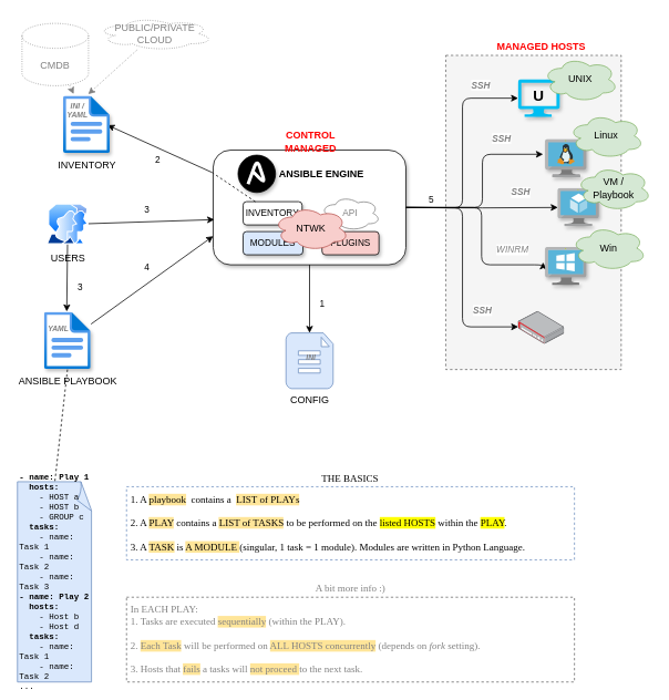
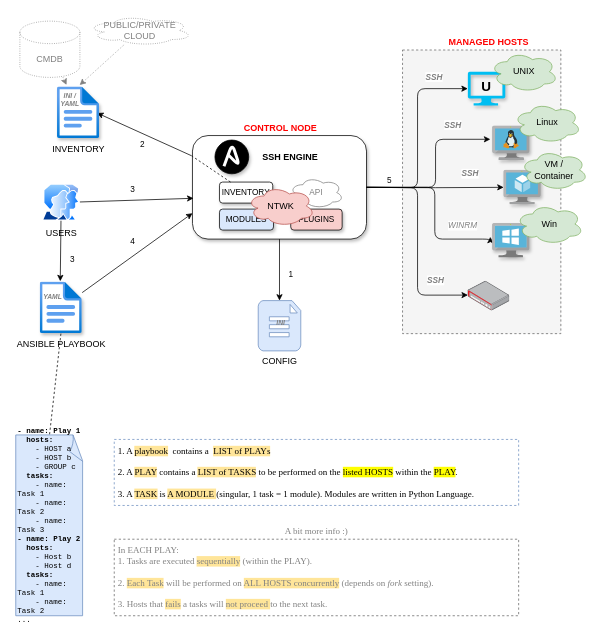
  <mxCell id="0" value="" />
  <mxCell id="1" style="" parent="0" />
  <mxCell id="2" value="" style="rounded=1;whiteSpace=wrap;html=1;shadow=1;strokeColor=#000000;fontColor=#000000;" parent="1" vertex="1"><mxGeometry x="256" y="180" width="232" height="138" as="geometry" /></mxCell>
  <mxCell id="3" value="A" style="group" parent="1" vertex="1" connectable="0"><mxGeometry x="286" y="186" width="45" height="45" as="geometry" /></mxCell>
  <mxCell id="4" value="" style="ellipse;whiteSpace=wrap;html=1;aspect=fixed;shadow=1;strokeColor=#000000;fillColor=#000000;fontColor=#000000;" parent="3" vertex="1"><mxGeometry width="45" height="45" as="geometry" /></mxCell>
  <mxCell id="5" value="" style="endArrow=none;html=1;shadow=0;strokeWidth=4;fontColor=#000000;strokeColor=#FFFFFF;" parent="3" edge="1"><mxGeometry width="50" height="50" relative="1" as="geometry"><mxPoint x="12" y="35" as="sourcePoint" /><mxPoint x="18" y="20" as="targetPoint" /><Array as="points"><mxPoint x="23" y="5" /><mxPoint x="33" y="35" /></Array></mxGeometry></mxCell>
- <mxCell id="6" value="ANSIBLE ENGINE" style="text;html=1;strokeColor=none;fillColor=none;align=center;verticalAlign=middle;whiteSpace=wrap;rounded=0;shadow=1;fontColor=#000000;fontStyle=1" parent="1" vertex="1"><mxGeometry x="323" y="197.5" width="127" height="22" as="geometry" /></mxCell>
+ <mxCell id="6" value="SSH ENGINE" style="text;html=1;strokeColor=none;fillColor=none;align=center;verticalAlign=middle;whiteSpace=wrap;rounded=0;shadow=1;fontColor=#000000;fontStyle=1" parent="1" vertex="1"><mxGeometry x="323" y="197.5" width="127" height="22" as="geometry" /></mxCell>
  <mxCell id="7" value="MODULES" style="rounded=1;whiteSpace=wrap;html=1;shadow=1;strokeColor=#000000;fillColor=#dae8fc;fontSize=11;fontColor=#000000;" parent="1" vertex="1"><mxGeometry x="292" y="278" width="72" height="28" as="geometry" /></mxCell>
  <mxCell id="8" value="PLUGINS" style="rounded=1;whiteSpace=wrap;html=1;shadow=1;strokeColor=#000000;fillColor=#f8cecc;fontSize=11;fontColor=#000000;" parent="1" vertex="1"><mxGeometry x="387" y="278" width="68.5" height="28" as="geometry" /></mxCell>
  <mxCell id="9" value="API" style="ellipse;shape=cloud;whiteSpace=wrap;html=1;shadow=0;fillColor=none;fontSize=11;fontColor=#808080;strokeColor=#808080;" parent="1" vertex="1"><mxGeometry x="385.25" y="235" width="72" height="42" as="geometry" /></mxCell>
  <mxCell id="10" value="INVENTORY" style="rounded=1;whiteSpace=wrap;html=1;shadow=1;strokeColor=#000000;fillColor=#ffffff;fontSize=11;fontColor=#000000;" parent="1" vertex="1"><mxGeometry x="292" y="242" width="71" height="28" as="geometry" /></mxCell>
- <mxCell id="11" value="CONTROL MANAGED" style="text;html=1;strokeColor=none;fillColor=none;align=center;verticalAlign=middle;whiteSpace=wrap;rounded=0;shadow=0;dashed=1;sketch=0;fontFamily=Helvetica;fontSize=12;fontColor=#FF0000;fontStyle=1;labelBorderColor=none;" parent="1" vertex="1"><mxGeometry x="312" y="160" width="123" height="20" as="geometry" /></mxCell>
+ <mxCell id="11" value="CONTROL NODE" style="text;html=1;strokeColor=none;fillColor=none;align=center;verticalAlign=middle;whiteSpace=wrap;rounded=0;shadow=0;dashed=1;sketch=0;fontFamily=Helvetica;fontSize=12;fontColor=#FF0000;fontStyle=1;labelBorderColor=none;" parent="1" vertex="1"><mxGeometry x="312" y="160" width="123" height="20" as="geometry" /></mxCell>
  <mxCell id="12" value="Config" style="locked=1;" parent="0" />
  <mxCell id="13" value="1" style="edgeStyle=none;rounded=0;sketch=0;orthogonalLoop=1;jettySize=auto;html=1;shadow=0;strokeColor=#000000;fontColor=#000000;exitX=0.5;exitY=1;exitDx=0;exitDy=0;" parent="12" target="14" edge="1"><mxGeometry x="0.143" y="15" relative="1" as="geometry"><mxPoint x="372" y="318" as="sourcePoint" /><mxPoint x="201" y="475" as="targetPoint" /><mxPoint as="offset" /></mxGeometry></mxCell>
  <mxCell id="14" value="CONFIG" style="verticalLabelPosition=bottom;html=1;verticalAlign=top;align=center;strokeColor=#6c8ebf;fillColor=#dae8fc;shape=mxgraph.azure.file_2;pointerEvents=1;shadow=0;" parent="12" vertex="1"><mxGeometry x="343.63" y="400" width="56.75" height="67" as="geometry" /></mxCell>
  <mxCell id="15" value="INI" style="text;html=1;strokeColor=none;fillColor=none;align=center;verticalAlign=middle;whiteSpace=wrap;rounded=0;shadow=1;fontSize=9;fontColor=#808080;fontStyle=3" parent="12" vertex="1"><mxGeometry x="353.63" y="420" width="40" height="20" as="geometry" /></mxCell>
  <mxCell id="16" value="Inventory" style="locked=1;" parent="0" />
  <mxCell id="17" style="rounded=0;orthogonalLoop=1;jettySize=auto;html=1;entryX=0.217;entryY=-0.036;entryDx=0;entryDy=0;shadow=0;sketch=0;dashed=1;dashPattern=1 2;strokeColor=#808080;entryPerimeter=0;" parent="16" source="18" target="23" edge="1"><mxGeometry relative="1" as="geometry"><mxPoint x="126" y="115" as="targetPoint" /></mxGeometry></mxCell>
  <mxCell id="18" value="CMDB" style="shape=cylinder3;whiteSpace=wrap;html=1;boundedLbl=1;backgroundOutline=1;size=15;fillColor=none;shadow=0;sketch=0;fontColor=#808080;dashed=1;dashPattern=1 2;strokeColor=#808080;" parent="16" vertex="1"><mxGeometry x="26" y="27.5" width="80" height="75" as="geometry" /></mxCell>
  <mxCell id="19" style="edgeStyle=none;rounded=0;orthogonalLoop=1;jettySize=auto;html=1;entryX=0.53;entryY=-0.034;entryDx=0;entryDy=0;shadow=0;sketch=0;dashed=1;dashPattern=1 2;strokeColor=#808080;entryPerimeter=0;" parent="16" source="20" target="23" edge="1"><mxGeometry relative="1" as="geometry"><mxPoint x="126" y="115" as="targetPoint" /></mxGeometry></mxCell>
  <mxCell id="20" value="PUBLIC/PRIVATE CLOUD" style="ellipse;shape=cloud;whiteSpace=wrap;html=1;fillColor=none;shadow=0;sketch=0;fontColor=#808080;dashed=1;dashPattern=1 2;strokeColor=#808080;" parent="16" vertex="1"><mxGeometry x="116" y="20" width="140" height="40" as="geometry" /></mxCell>
  <mxCell id="21" value="2" style="edgeStyle=none;rounded=0;sketch=0;orthogonalLoop=1;jettySize=auto;html=1;shadow=0;startArrow=none;startFill=0;endArrow=classic;endFill=1;entryX=0.946;entryY=0.507;entryDx=0;entryDy=0;entryPerimeter=0;exitX=-0.004;exitY=0.196;exitDx=0;exitDy=0;exitPerimeter=0;" parent="16" target="23" edge="1"><mxGeometry x="-0.05" y="13" relative="1" as="geometry"><mxPoint x="255.072" y="207.048" as="sourcePoint" /><mxPoint x="150" y="186" as="targetPoint" /><mxPoint x="-1" as="offset" /></mxGeometry></mxCell>
  <mxCell id="22" value="" style="group" parent="16" vertex="1" connectable="0"><mxGeometry x="73" y="115" width="59" height="69" as="geometry" /></mxCell>
  <mxCell id="23" value="INVENTORY" style="aspect=fixed;html=1;points=[];align=center;image;fontSize=12;image=img/lib/azure2/general/File.svg;shadow=1;strokeColor=#000000;fillColor=#000000;" parent="22" vertex="1"><mxGeometry x="3" width="56.0" height="69" as="geometry" /></mxCell>
  <mxCell id="24" value="INI / YAML" style="text;html=1;strokeColor=none;fillColor=none;align=center;verticalAlign=middle;whiteSpace=wrap;rounded=0;shadow=1;fontSize=9;fontColor=#808080;fontStyle=3" parent="22" vertex="1"><mxGeometry y="7" width="40" height="20" as="geometry" /></mxCell>
  <mxCell id="25" style="edgeStyle=none;rounded=1;sketch=0;orthogonalLoop=1;jettySize=auto;html=1;entryX=-0.001;entryY=0.2;entryDx=0;entryDy=0;entryPerimeter=0;shadow=0;startArrow=none;startFill=0;endArrow=none;endFill=0;strokeColor=#000000;strokeWidth=1;fontSize=11;fontColor=#000000;dashed=1;" parent="16" edge="1"><mxGeometry relative="1" as="geometry"><mxPoint x="306.751" y="242" as="sourcePoint" /><mxPoint x="255.768" y="207.6" as="targetPoint" /></mxGeometry></mxCell>
  <mxCell id="26" value="User" style="locked=1;" parent="0" />
  <mxCell id="27" value="3" style="edgeStyle=none;rounded=1;sketch=0;orthogonalLoop=1;jettySize=auto;html=1;entryX=0.006;entryY=0.606;entryDx=0;entryDy=0;entryPerimeter=0;shadow=0;strokeColor=#000000;strokeWidth=1;fontColor=#000000;" parent="26" source="28" edge="1"><mxGeometry x="-0.067" y="14" relative="1" as="geometry"><mxPoint x="257.392" y="263.628" as="targetPoint" /><mxPoint as="offset" /></mxGeometry></mxCell>
  <mxCell id="28" value="USERS" style="aspect=fixed;perimeter=ellipsePerimeter;html=1;align=center;shadow=0;dashed=0;spacingTop=3;image;image=img/lib/active_directory/user_accounts.svg;strokeColor=#000000;fillColor=#000000;fontColor=#000000;" parent="26" vertex="1"><mxGeometry x="56" y="245" width="50" height="48.5" as="geometry" /></mxCell>
  <mxCell id="29" value="Playbook" style="locked=1;" parent="0" />
  <mxCell id="30" value="3" style="edgeStyle=none;rounded=1;sketch=0;orthogonalLoop=1;jettySize=auto;html=1;entryX=0.479;entryY=-0.012;entryDx=0;entryDy=0;entryPerimeter=0;shadow=0;strokeColor=#000000;strokeWidth=1;fontColor=#000000;" parent="29" target="33" edge="1"><mxGeometry x="0.272" y="16" relative="1" as="geometry"><mxPoint as="offset" /><mxPoint x="80.767" y="293.499" as="sourcePoint" /></mxGeometry></mxCell>
  <mxCell id="31" value="4" style="edgeStyle=none;rounded=1;sketch=0;orthogonalLoop=1;jettySize=auto;html=1;entryX=0;entryY=0.75;entryDx=0;entryDy=0;shadow=0;strokeColor=#000000;strokeWidth=1;fontColor=#000000;" parent="29" source="33" edge="1"><mxGeometry x="0.036" y="16" relative="1" as="geometry"><mxPoint x="256" y="283.5" as="targetPoint" /><mxPoint as="offset" /></mxGeometry></mxCell>
  <mxCell id="32" value="" style="group" parent="29" vertex="1" connectable="0"><mxGeometry x="50" y="375" width="59" height="69" as="geometry" /></mxCell>
  <mxCell id="33" value="ANSIBLE PLAYBOOK" style="aspect=fixed;html=1;points=[];align=center;image;fontSize=12;image=img/lib/azure2/general/File.svg;shadow=1;strokeColor=#000000;fillColor=#000000;" parent="32" vertex="1"><mxGeometry x="3" width="56.0" height="69" as="geometry" /></mxCell>
  <mxCell id="34" value="YAML" style="text;html=1;strokeColor=none;fillColor=none;align=center;verticalAlign=middle;whiteSpace=wrap;rounded=0;shadow=1;fontSize=9;fontColor=#808080;fontStyle=3" parent="32" vertex="1"><mxGeometry y="10" width="40" height="20" as="geometry" /></mxCell>
  <mxCell id="35" value="&lt;b&gt;- name: Play 1&lt;br&gt;&amp;nbsp; hosts:&lt;br&gt;&lt;/b&gt;&amp;nbsp; &amp;nbsp; - HOST a&lt;br&gt;&amp;nbsp; &amp;nbsp; - HOST b&lt;br&gt;&amp;nbsp; &amp;nbsp; - GROUP c&lt;br&gt;&lt;b&gt;&amp;nbsp; tasks:&lt;br&gt;&lt;/b&gt;&amp;nbsp; &amp;nbsp; - name: Task 1&lt;br&gt;&amp;nbsp; &amp;nbsp; - name: Task 2&lt;br&gt;&amp;nbsp; &amp;nbsp; - name: Task 3&lt;br&gt;&lt;b&gt;- name: Play 2&lt;br&gt;&amp;nbsp; hosts:&lt;br&gt;&lt;/b&gt;&amp;nbsp; &amp;nbsp; - Host b&lt;br&gt;&amp;nbsp; &amp;nbsp; - Host d&lt;br&gt;&lt;b&gt;&amp;nbsp; tasks:&lt;/b&gt;&lt;br&gt;&amp;nbsp; &amp;nbsp; - name: Task 1&lt;br&gt;&amp;nbsp; &amp;nbsp; - name: Task 2&lt;br&gt;..." style="whiteSpace=wrap;html=1;shape=mxgraph.basic.document;shadow=0;strokeColor=#6c8ebf;fontFamily=Courier New;fontSize=10;align=left;fillColor=#dae8fc;" parent="29" vertex="1"><mxGeometry x="20.5" y="579" width="90" height="241" as="geometry" /></mxCell>
  <mxCell id="36" style="edgeStyle=none;rounded=1;sketch=0;orthogonalLoop=1;jettySize=auto;html=1;entryX=0.5;entryY=0;entryDx=0;entryDy=0;entryPerimeter=0;shadow=0;dashed=1;startArrow=none;startFill=0;endArrow=none;endFill=0;strokeColor=#000000;strokeWidth=1;fontFamily=Courier New;fontSize=10;fontColor=#000000;" parent="29" target="35" edge="1"><mxGeometry relative="1" as="geometry"><mxPoint x="80.695" y="444" as="sourcePoint" /></mxGeometry></mxCell>
  <mxCell id="37" value="1. A &lt;span style=&quot;background-color: rgb(255 , 229 , 153)&quot;&gt;playbook&lt;/span&gt; &amp;nbsp;contains a &amp;nbsp;&lt;span style=&quot;background-color: rgb(255 , 229 , 153)&quot;&gt;LIST of PLAYs&lt;br&gt;&lt;/span&gt;&lt;br style=&quot;font-size: 12px&quot;&gt;&lt;div style=&quot;font-size: 12px&quot;&gt;2. A &lt;span style=&quot;background-color: rgb(255 , 229 , 153)&quot;&gt;PLAY&lt;/span&gt; contains a &lt;span style=&quot;background-color: rgb(255 , 229 , 153)&quot;&gt;LIST of TASKS&lt;/span&gt; to be performed on the &lt;span style=&quot;background-color: rgb(255, 255, 0);&quot;&gt;listed HOSTS&lt;/span&gt; within the &lt;span style=&quot;background-color: rgb(255, 255, 0);&quot;&gt;PLAY&lt;/span&gt;.&lt;/div&gt;&lt;div style=&quot;font-size: 12px&quot;&gt;&lt;br&gt;&lt;/div&gt;&lt;div style=&quot;font-size: 12px&quot;&gt;3. A &lt;span style=&quot;background-color: rgb(255 , 229 , 153)&quot;&gt;TASK&lt;/span&gt; is &lt;span style=&quot;background-color: rgb(255 , 229 , 153)&quot;&gt;A MODULE &lt;/span&gt;(singular, 1 task = 1 module). Modules are written in Python Language.&lt;/div&gt;" style="text;html=1;align=left;verticalAlign=middle;whiteSpace=wrap;rounded=0;shadow=0;fontFamily=Comic Sans MS;fontSize=12;spacingTop=0;spacing=5;strokeColor=#6c8ebf;dashed=1;" parent="29" vertex="1"><mxGeometry x="151.75" y="585" width="539" height="88" as="geometry" /></mxCell>
- <mxCell id="38" value="THE BASICS" style="text;html=1;strokeColor=none;fillColor=none;align=center;verticalAlign=middle;whiteSpace=wrap;rounded=0;shadow=0;fontFamily=Comic Sans MS;fontSize=12;fontColor=#000000;" parent="29" vertex="1"><mxGeometry x="378.38" y="565" width="85.75" height="20" as="geometry" /></mxCell>
  <mxCell id="39" value="Managed Hosts" style="locked=1;" parent="0" />
  <mxCell id="40" value="" style="rounded=0;whiteSpace=wrap;html=1;shadow=0;dashed=1;sketch=0;strokeColor=#666666;fillColor=#f5f5f5;fontFamily=Comic Sans MS;fontSize=12;fontColor=#333333;align=left;" parent="39" vertex="1"><mxGeometry x="536" y="66" width="211" height="378" as="geometry" /></mxCell>
  <mxCell id="41" value="SSH" style="edgeStyle=orthogonalEdgeStyle;rounded=1;sketch=0;orthogonalLoop=1;jettySize=auto;html=1;shadow=0;strokeColor=#000000;strokeWidth=1;fontSize=11;fontColor=#808080;fontStyle=3;entryX=-0.056;entryY=0.391;entryDx=0;entryDy=0;entryPerimeter=0;" parent="39" target="47" edge="1"><mxGeometry x="0.561" y="19" relative="1" as="geometry"><mxPoint as="offset" /><mxPoint x="488" y="249" as="sourcePoint" /><Array as="points"><mxPoint x="580" y="249" /><mxPoint x="580" y="185" /></Array></mxGeometry></mxCell>
  <mxCell id="42" value="SSH" style="edgeStyle=orthogonalEdgeStyle;rounded=1;sketch=0;orthogonalLoop=1;jettySize=auto;html=1;shadow=0;strokeColor=#000000;strokeWidth=1;fontSize=11;fontColor=#808080;fontStyle=3" parent="39" target="48" edge="1"><mxGeometry x="0.514" y="18" relative="1" as="geometry"><mxPoint as="offset" /><mxPoint x="488" y="249" as="sourcePoint" /></mxGeometry></mxCell>
  <mxCell id="43" value="WINRM" style="edgeStyle=orthogonalEdgeStyle;rounded=1;sketch=0;orthogonalLoop=1;jettySize=auto;html=1;shadow=0;strokeColor=#000000;strokeWidth=1;fontSize=11;fontColor=#808080;fontStyle=2;entryX=-0.056;entryY=0.391;entryDx=0;entryDy=0;entryPerimeter=0;" parent="39" target="46" edge="1"><mxGeometry x="0.663" y="18" relative="1" as="geometry"><mxPoint as="offset" /><mxPoint x="488" y="249" as="sourcePoint" /><Array as="points"><mxPoint x="579" y="249" /><mxPoint x="579" y="318" /></Array></mxGeometry></mxCell>
  <mxCell id="44" value="SSH" style="edgeStyle=orthogonalEdgeStyle;rounded=1;sketch=0;orthogonalLoop=1;jettySize=auto;html=1;entryX=0.003;entryY=0.471;entryDx=0;entryDy=0;entryPerimeter=0;shadow=0;strokeColor=#000000;strokeWidth=1;fontSize=11;fontStyle=3;fontColor=#808080;" parent="39" target="49" edge="1"><mxGeometry x="0.69" y="20" relative="1" as="geometry"><mxPoint as="offset" /><mxPoint x="488" y="249" as="sourcePoint" /></mxGeometry></mxCell>
  <mxCell id="45" value="SSH" style="edgeStyle=orthogonalEdgeStyle;rounded=1;sketch=0;orthogonalLoop=1;jettySize=auto;html=1;entryX=0;entryY=0.5;entryDx=0;entryDy=0;entryPerimeter=0;shadow=0;strokeColor=#000000;strokeWidth=1;fontSize=11;fontColor=#808080;fontStyle=3" parent="39" target="51" edge="1"><mxGeometry x="0.656" y="17" relative="1" as="geometry"><mxPoint x="1" y="1" as="offset" /><mxPoint x="488" y="249" as="sourcePoint" /></mxGeometry></mxCell>
  <mxCell id="46" value="" style="aspect=fixed;html=1;points=[];align=center;image;fontSize=12;image=img/lib/mscae/VirtualMachineWindows.svg;shadow=1;strokeColor=#000000;fillColor=#ffffff;" parent="39" vertex="1"><mxGeometry x="655.8" y="297" width="50" height="46" as="geometry" /></mxCell>
  <mxCell id="47" value="" style="aspect=fixed;html=1;points=[];align=center;image;fontSize=12;image=img/lib/mscae/VM_Linux.svg;shadow=1;strokeColor=#000000;fillColor=#ffffff;" parent="39" vertex="1"><mxGeometry x="655.8" y="167" width="50" height="46" as="geometry" /></mxCell>
  <mxCell id="48" value="" style="aspect=fixed;html=1;points=[];align=center;image;fontSize=12;image=img/lib/mscae/Virtual_Machine.svg;shadow=1;strokeColor=#000000;fillColor=#ffffff;" parent="39" vertex="1"><mxGeometry x="670.8" y="226" width="50" height="46" as="geometry" /></mxCell>
  <mxCell id="49" value="" style="points=[];aspect=fixed;html=1;align=center;shadow=0;dashed=0;image;image=img/lib/allied_telesis/security/Router_VPN.svg;strokeColor=#000000;fillColor=#ffffff;fontSize=9;fontColor=#808080;" parent="39" vertex="1"><mxGeometry x="623" y="374" width="55.8" height="39.6" as="geometry" /></mxCell>
  <mxCell id="50" value="" style="group" parent="39" vertex="1" connectable="0"><mxGeometry x="623" y="95" width="50" height="45" as="geometry" /></mxCell>
  <mxCell id="51" value="" style="verticalLabelPosition=bottom;html=1;verticalAlign=top;align=center;strokeColor=none;fillColor=#00BEF2;shape=mxgraph.azure.computer;pointerEvents=1;shadow=1;fontSize=9;fontColor=#808080;" parent="50" vertex="1"><mxGeometry width="50" height="45" as="geometry" /></mxCell>
  <mxCell id="52" value="U" style="text;html=1;strokeColor=none;fillColor=none;align=center;verticalAlign=middle;whiteSpace=wrap;rounded=0;shadow=1;fontSize=18;fontStyle=1" parent="50" vertex="1"><mxGeometry x="5" y="10" width="40" height="20" as="geometry" /></mxCell>
  <mxCell id="53" value="5" style="text;html=1;strokeColor=none;fillColor=none;align=center;verticalAlign=middle;whiteSpace=wrap;rounded=0;shadow=1;fontSize=11;" parent="39" vertex="1"><mxGeometry x="499" y="230" width="40" height="20" as="geometry" /></mxCell>
  <mxCell id="54" value="MANAGED HOSTS" style="text;html=1;strokeColor=none;fillColor=none;align=center;verticalAlign=middle;whiteSpace=wrap;rounded=0;shadow=0;dashed=1;sketch=0;fontFamily=Helvetica;fontSize=12;fontColor=#FF0000;fontStyle=1" parent="39" vertex="1"><mxGeometry x="584.9" y="46" width="132" height="20" as="geometry" /></mxCell>
  <mxCell id="55" value="Xtra" style="" parent="0" />
  <mxCell id="56" value="In EACH PLAY:&lt;span style=&quot;background-color: rgb(255 , 229 , 153)&quot;&gt;&lt;br&gt;&lt;/span&gt;1. Tasks are executed &lt;span style=&quot;background-color: rgb(255 , 229 , 153)&quot;&gt;sequentially&lt;/span&gt;&amp;nbsp;(within the PLAY).&lt;span style=&quot;background-color: rgb(255 , 229 , 153)&quot;&gt;&lt;br&gt;&lt;/span&gt;&lt;div style=&quot;font-size: 12px&quot;&gt;&lt;br&gt;&lt;/div&gt;&lt;div style=&quot;font-size: 12px&quot;&gt;2. &lt;span style=&quot;background-color: rgb(255 , 229 , 153)&quot;&gt;Each Task&lt;/span&gt; will be performed on &lt;span style=&quot;background-color: rgb(255 , 229 , 153)&quot;&gt;ALL HOSTS concurrently&lt;/span&gt; (depends on &lt;i&gt;fork&lt;/i&gt; setting).&lt;/div&gt;&lt;div style=&quot;font-size: 12px&quot;&gt;&lt;br&gt;&lt;/div&gt;&lt;div style=&quot;font-size: 12px&quot;&gt;3. Hosts that &lt;span style=&quot;background-color: rgb(255 , 229 , 153)&quot;&gt;fails&lt;/span&gt; a tasks will &lt;span style=&quot;background-color: rgb(255 , 229 , 153)&quot;&gt;not proceed &lt;/span&gt;to the next task.&lt;/div&gt;" style="text;html=1;align=left;verticalAlign=middle;whiteSpace=wrap;rounded=0;shadow=0;fontFamily=Comic Sans MS;fontSize=12;spacingTop=0;spacing=5;strokeColor=#666666;dashed=1;sketch=0;fontColor=#808080;" parent="55" vertex="1"><mxGeometry x="151.75" y="718" width="539" height="102" as="geometry" /></mxCell>
  <mxCell id="57" value="A bit more info :)" style="text;html=1;strokeColor=none;fillColor=none;align=center;verticalAlign=middle;whiteSpace=wrap;rounded=0;shadow=0;dashed=1;fontFamily=Comic Sans MS;fontSize=12;fontColor=#808080;" parent="55" vertex="1"><mxGeometry x="360.88" y="698" width="120.75" height="20" as="geometry" /></mxCell>
  <mxCell id="58" value="exec" style="locked=1;" parent="0" />
  <mxCell id="59" value="UNIX" style="ellipse;shape=cloud;whiteSpace=wrap;html=1;fillColor=#d5e8d4;strokeColor=#82b366;" parent="58" vertex="1"><mxGeometry x="653" y="68" width="90" height="54" as="geometry" /></mxCell>
  <mxCell id="60" value="Linux" style="ellipse;shape=cloud;whiteSpace=wrap;html=1;fillColor=#d5e8d4;strokeColor=#82b366;" parent="58" vertex="1"><mxGeometry x="684" y="136" width="90" height="54" as="geometry" /></mxCell>
- <mxCell id="61" value="VM /&lt;br&gt;Playbook" style="ellipse;shape=cloud;whiteSpace=wrap;html=1;fillColor=#d5e8d4;strokeColor=#82b366;" parent="58" vertex="1"><mxGeometry x="693" y="199" width="90" height="54" as="geometry" /></mxCell>
+ <mxCell id="61" value="VM /&lt;br&gt;Container" style="ellipse;shape=cloud;whiteSpace=wrap;html=1;fillColor=#d5e8d4;strokeColor=#82b366;" parent="58" vertex="1"><mxGeometry x="693" y="199" width="90" height="54" as="geometry" /></mxCell>
  <mxCell id="62" value="Win" style="ellipse;shape=cloud;whiteSpace=wrap;html=1;fillColor=#d5e8d4;strokeColor=#82b366;" parent="58" vertex="1"><mxGeometry x="687" y="271" width="90" height="54" as="geometry" /></mxCell>
  <mxCell id="63" value="NTWK" style="ellipse;shape=cloud;whiteSpace=wrap;html=1;fillColor=#f8cecc;strokeColor=#b85450;" parent="58" vertex="1"><mxGeometry x="329" y="247" width="90" height="54" as="geometry" /></mxCell>
